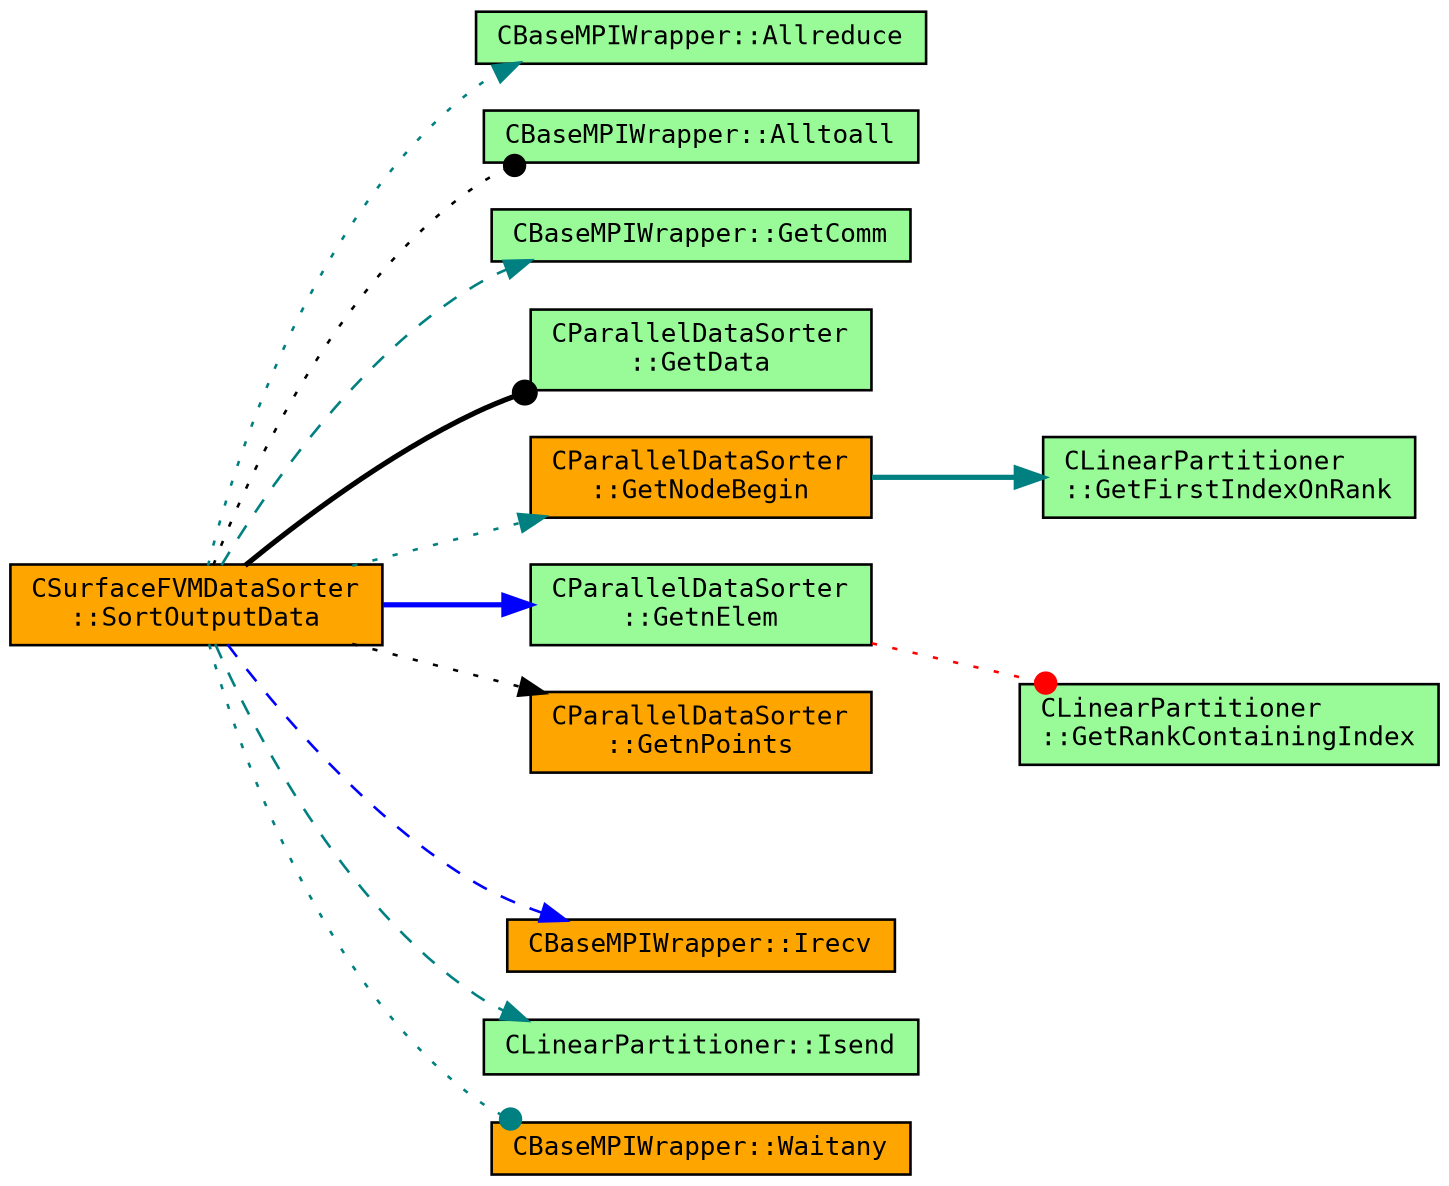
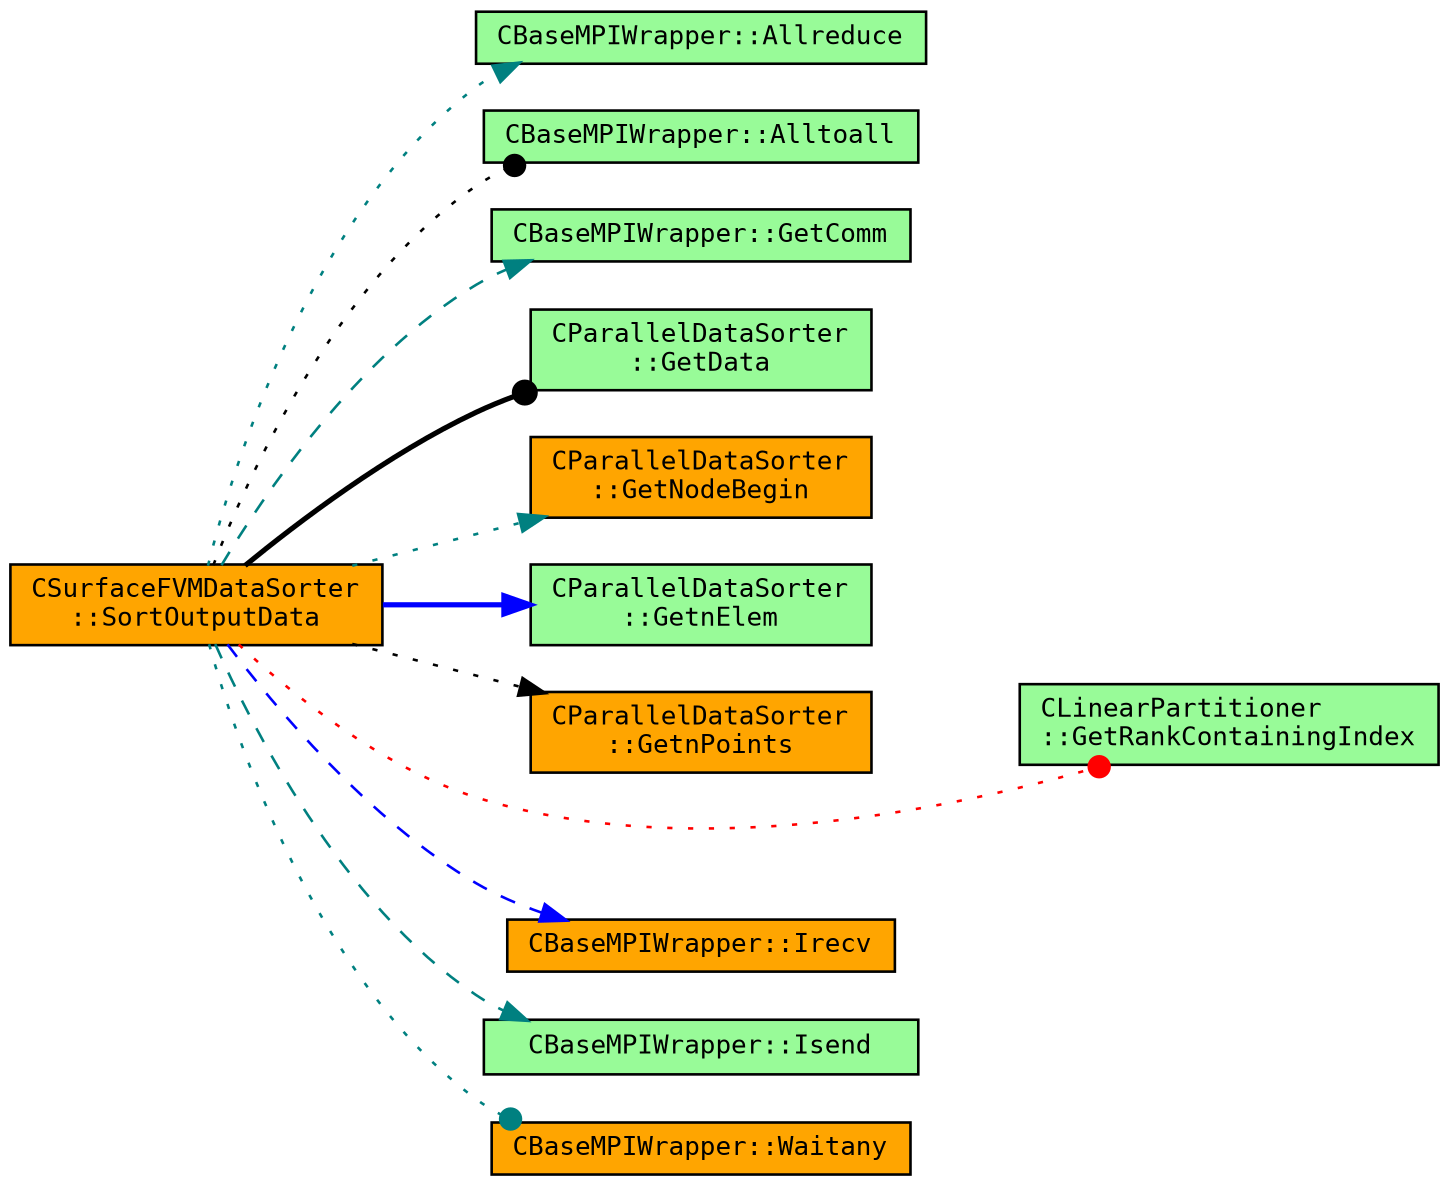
  digraph {
    fontname="DejaVu Sans Mono"
    rankdir=LR
    node [color=black fillcolor=palegreen fontname="DejaVu Sans Mono" fontsize=10 shape=record style=filled]
    edge [arrowhead=normal color=teal fontname="DejaVu Sans Mono" fontsize=10 labelfontname=Helvetica labelfontsize=10 style=dotted]
    n1 [fillcolor=orange fontcolor=black height=0.2 label="CSurfaceFVMDataSorter\l::SortOutputData" width=0.4]
    n2 [height=0.2 label="CBaseMPIWrapper::Allreduce" width=0.4]
    n3 [height=0.2 label="CBaseMPIWrapper::Alltoall" width=0.4]
    n4 [height=0.2 label="CBaseMPIWrapper::GetComm" width=0.4]
    n5 [height=0.2 label="CParallelDataSorter\l::GetData" width=0.4]
    n6 [height=0.2 label="CParallelDataSorter\l::GetnElem" width=0.4]
    n7 [fillcolor=orange height=0.2 label="CParallelDataSorter\l::GetNodeBegin" width=0.4]
    n8 [fillcolor=orange height=0.2 label="CParallelDataSorter\l::GetnPoints" width=0.4]
    n9 [height=0.2 label="CLinearPartitioner\l::GetRankContainingIndex" width=0.4]
    n10 [fillcolor=orange height=0.2 label="CBaseMPIWrapper::Irecv" width=0.4]
-   n11 [height=0.2 label="CLinearPartitioner::Isend" width=0.4]
+   n11 [height=0.2 label="CBaseMPIWrapper::Isend" width=0.4]
    n12 [fillcolor=orange height=0.2 label="CBaseMPIWrapper::Waitany" width=0.4]
-   n13 [height=0.2 label="CLinearPartitioner\l::GetFirstIndexOnRank" width=0.4]
    n1 -> n2
    n1 -> n3 [arrowhead=dot color=black]
    n1 -> n4 [style=dashed]
    n1 -> n5 [arrowhead=dot color=black style=bold]
    n1 -> n6 [color=blue style=bold]
    n1 -> n7
    n1 -> n8 [color=black]
-   n6 -> n9 [arrowhead=dot color=red]
+   n1 -> n9 [arrowhead=dot color=red]
    n1 -> n10 [color=blue style=dashed]
    n1 -> n11 [style=dashed]
    n1 -> n12 [arrowhead=dot]
-   n7 -> n13 [style=bold]
  }
